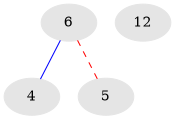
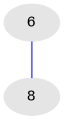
  graph {
    node [color=gray90 style=filled]
    n1 [label=6 super="+2+9+14"]
-   4 [super="+7+8+11"]
-   5 [super="+13+20"]
-   12 [super="+11+17+18"]
+   4 [super="+7+8+11" label=8]
    n1 -- 4 [color=blue style=solid]
-   n1 -- 5 [color=red style=dashed]
  }
